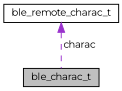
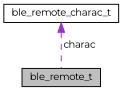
  digraph {
    fontname=Montserrat
    node [color=black fontname=Montserrat fontsize=10 shape=record style=filled]
-   n1 [fillcolor=grey75 fontcolor=black height=0.2 label=ble_charac_t width=0.4]
+   n1 [fillcolor=grey75 fontcolor=black height=0.2 label=ble_remote_t width=0.4]
    n2 [fillcolor=white height=0.2 label=ble_remote_charac_t width=0.4]
    n2 -> n1 [color=darkorchid3 dir=back fontname=Montserrat fontsize=10 label=" charac" labelfontname=Helvetica labelfontsize=10 style=dashed]
  }
